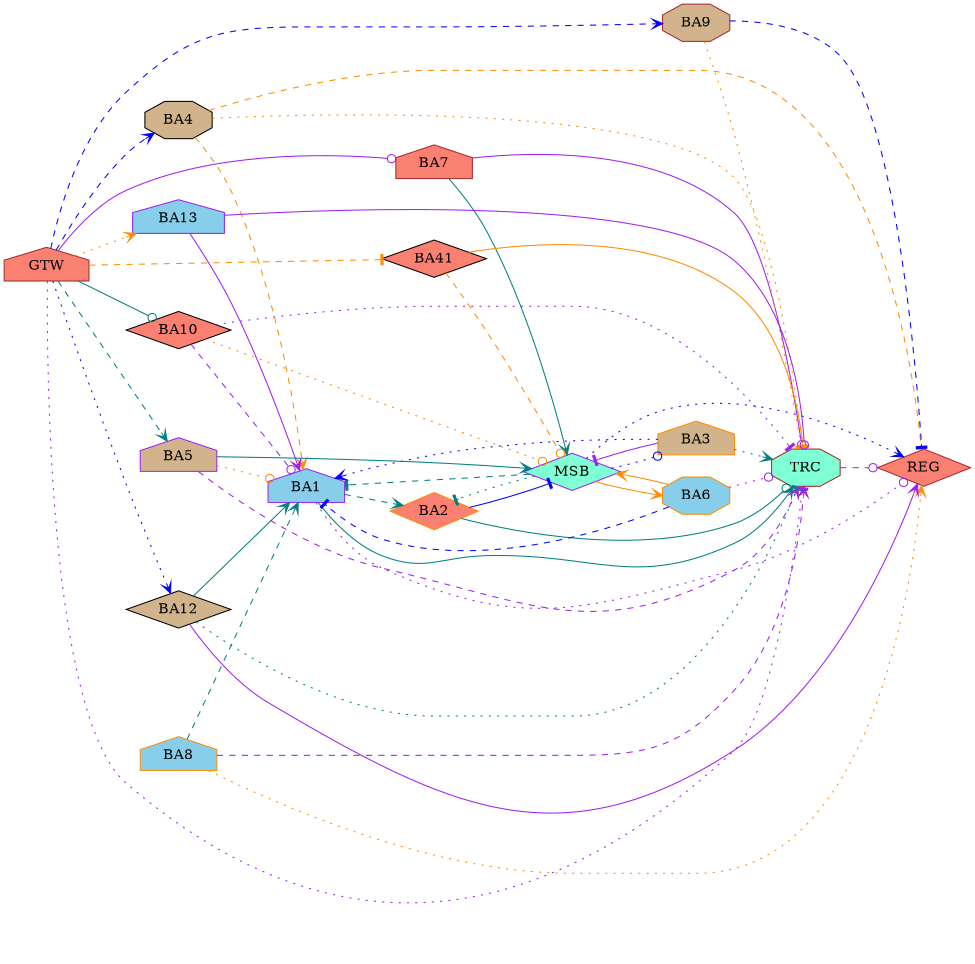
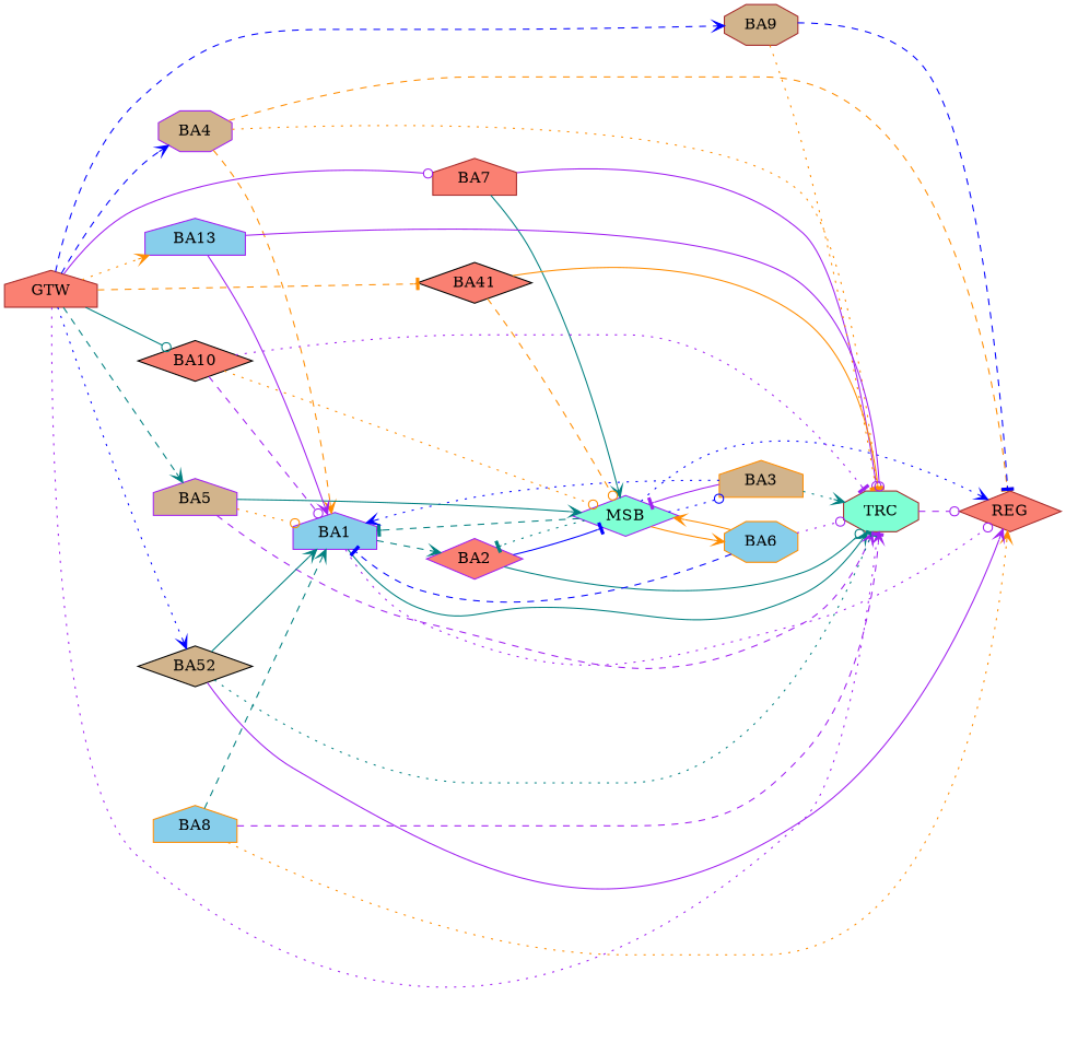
  strict digraph {
    rankdir=LR
    node [color=purple fillcolor=salmon shape=house style=filled]
    edge [arrowhead=vee color=purple style=dotted]
    n1 [fillcolor=skyblue label=BA1]
-   n2 [color=darkorange label=BA2 shape=diamond]
+   n2 [label=BA2 shape=diamond]
    n3 [color=brown label=REG shape=diamond]
    n4 [color=brown fillcolor=aquamarine label=TRC shape=octagon]
    n5 [fillcolor=aquamarine label=MSB shape=diamond]
    n6 [color=darkorange fillcolor=tan label=BA3]
    n7 [color=darkorange fillcolor=skyblue label=BA6 shape=octagon]
-   n8 [color=black fillcolor=tan label=BA4 shape=octagon]
+   n8 [fillcolor=tan label=BA4 shape=octagon]
    n9 [fillcolor=tan label=BA5]
    n10 [color=brown label=BA7]
    n11 [color=darkorange fillcolor=skyblue label=BA8]
    n12 [color=brown fillcolor=tan label=BA9 shape=octagon]
    n13 [color=black label=BA10 shape=diamond]
    n14 [color=black label=BA41 shape=diamond]
-   n15 [color=black fillcolor=tan label=BA12 shape=diamond]
+   n15 [color=black fillcolor=tan label=BA52 shape=diamond]
    n16 [fillcolor=skyblue label=BA13]
    n17 [color=brown label=GTW]
    n1 -> n2 [color=teal style=dashed]
    n1 -> n3 [arrowhead=odot]
    n1 -> n4 [color=teal style=solid]
    n2 -> n4 [arrowhead=odot color=teal style=solid]
    n2 -> n5 [arrowhead=tee color=blue style=solid]
    n4 -> n3 [arrowhead=odot style=dashed]
    n5 -> n1 [arrowhead=tee color=teal style=dashed]
    n5 -> n2 [arrowhead=tee color=teal]
    n5 -> n3 [color=blue]
    n5 -> n6 [arrowhead=odot color=blue]
    n5 -> n7 [color=darkorange style=solid]
    n6 -> n1 [color=blue]
    n6 -> n4 [color=teal]
    n6 -> n5 [arrowhead=tee style=solid]
    n7 -> n1 [arrowhead=tee color=blue style=dashed]
    n7 -> n4 [arrowhead=odot]
    n7 -> n5 [color=darkorange style=solid]
    n8 -> n1 [color=darkorange style=dashed]
    n8 -> n3 [arrowhead=tee color=darkorange style=dashed]
    n8 -> n4 [arrowhead=tee color=darkorange]
    n9 -> n1 [arrowhead=odot color=darkorange]
    n9 -> n4 [style=dashed]
    n9 -> n5 [color=teal style=solid]
    n10 -> n4 [arrowhead=odot style=solid]
    n10 -> n5 [color=teal style=solid]
    n11 -> n1 [color=teal style=dashed]
    n11 -> n3 [color=darkorange]
    n11 -> n4 [style=dashed]
    n12 -> n3 [arrowhead=tee color=blue style=dashed]
    n12 -> n4 [arrowhead=tee color=darkorange]
    n13 -> n1 [arrowhead=odot style=dashed]
    n13 -> n4 [arrowhead=tee]
    n13 -> n5 [arrowhead=odot color=darkorange]
    n14 -> n4 [arrowhead=tee color=darkorange style=solid]
    n14 -> n5 [arrowhead=odot color=darkorange style=dashed]
    n15 -> n1 [color=teal style=solid]
    n15 -> n3 [style=solid]
    n15 -> n4 [arrowhead=tee color=teal]
    n16 -> n1 [style=solid]
    n16 -> n4 [arrowhead=odot style=solid]
    n17 -> n4 [arrowhead=tee]
    n17 -> n8 [color=blue style=dashed]
    n17 -> n9 [color=teal style=dashed]
    n17 -> n10 [arrowhead=odot style=solid]
    n17 -> n12 [color=blue style=dashed]
    n17 -> n13 [arrowhead=odot color=teal style=solid]
    n17 -> n14 [arrowhead=tee color=darkorange style=dashed]
    n17 -> n15 [color=blue]
    n17 -> n16 [color=darkorange]
  }
